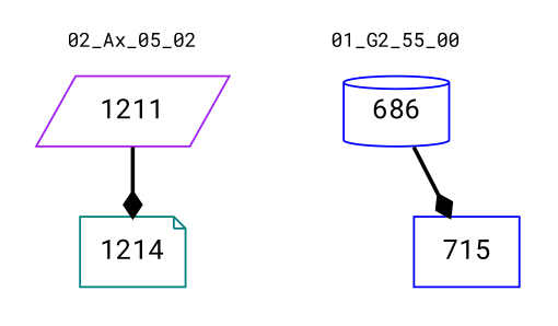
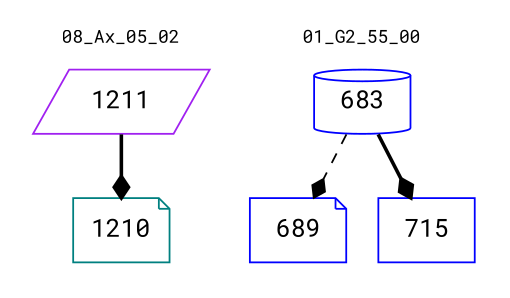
  digraph {
    fontname="Roboto Mono"
    node [color=blue fontname="Roboto Mono" shape=note]
    edge [arrowhead=diamond color=black fontname="Roboto Mono" style=bold]
    n1 [color=purple label=1211 shape=parallelogram]
-   n2 [color=teal label=1214]
-   n3 [label=686 shape=cylinder]
+   n2 [color=teal label=1210]
+   n3 [label=683 shape=cylinder]
+   n4 [label=689]
    n5 [label=715 shape=box]
    subgraph cluster_1 {
      color=white
      fontsize=10
-     label="02_Ax_05_02"
+     label="08_Ax_05_02"
      n1
      n2
    }
    subgraph cluster_2 {
      color=white
      fontsize=10
      label="01_G2_55_00"
      n3
+     n4
      n5
    }
    n1 -> n2
+   n3 -> n4 [style=dashed]
    n3 -> n5
  }
